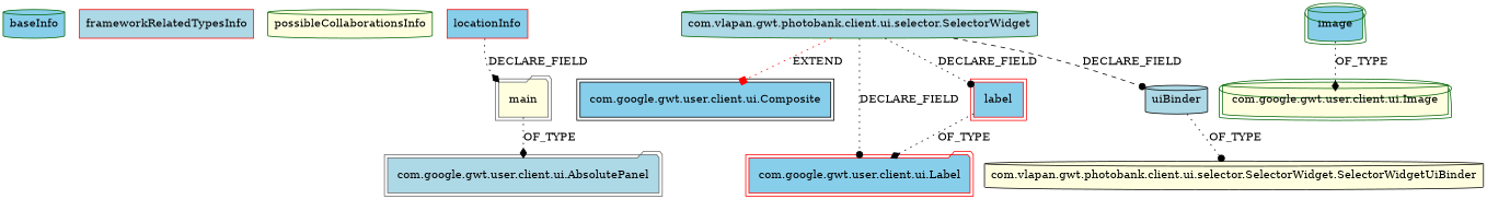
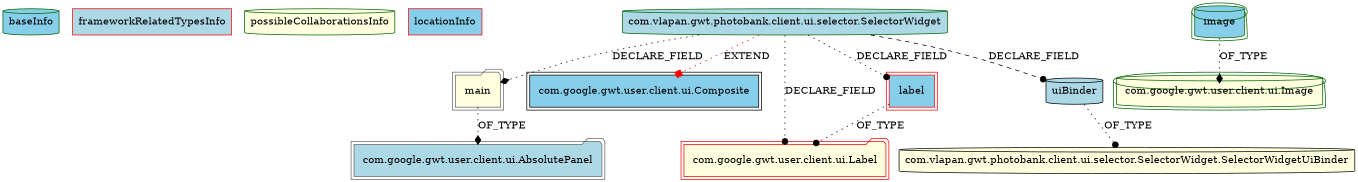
  digraph {
    node [color=darkgreen fillcolor=skyblue shape=cylinder style=filled isFrameworkType=true]
    edge [arrowhead=dot style=dotted]
    baseInfo [category=extension_graph graphId=4632 isAnonymous=false possibleRelation=true isFrameworkType=""]
    frameworkRelatedTypesInfo [0="com.google.gwt.user.client.ui.Composite" color=red fillcolor=lightblue shape=box isFrameworkType=""]
    possibleCollaborationsInfo [0="4632~FIELD_DECLARATION-~com.google.gwt.user.client.ui.Composite ~com.google.gwt.uibinder.client.UiBinder ~false~false" fillcolor=lightyellow isFrameworkType=""]
    locationInfo [color=red contextSignature=SelectorWidget filePath="/vlapan-PhotoBank/PhotoBank-master/src/com/vlapan/gwt/photobank/client/ui/selector/SelectorWidget.java" graphId=4632 projectName="vlapan-PhotoBank" shape=box isFrameworkType=""]
    n5 [fillcolor=lightblue isFrameworkType=false label="com.vlapan.gwt.photobank.client.ui.selector.SelectorWidget" vertexType=ROOT_CLIENT_CLASS_DECLARATION]
    n6 [color=black label="com.google.gwt.user.client.ui.Composite" peripheries=2 shape=box vertexType=FRAMEWORK_CLASS_TYPE]
    n7 [color=red label=label peripheries=2 shape=box vertexType=FIELD_DECLARATION]
    n8 [color=gray40 fillcolor=lightyellow label=main peripheries=2 shape=folder vertexType=FIELD_DECLARATION]
    n9 [color=black fillcolor=lightblue isFrameworkType=false label=uiBinder vertexType=FIELD_DECLARATION]
-   n10 [color=red label="com.google.gwt.user.client.ui.Label" peripheries=2 shape=folder vertexType=FRAMEWORK_CLASS_TYPE]
+   n10 [color=red fillcolor=lightyellow label="com.google.gwt.user.client.ui.Label" peripheries=2 shape=folder vertexType=FRAMEWORK_CLASS_TYPE]
    n11 [label=image peripheries=2 vertexType=FIELD_DECLARATION]
    n12 [fillcolor=lightyellow label="com.google.gwt.user.client.ui.Image" peripheries=2 vertexType=FRAMEWORK_CLASS_TYPE]
    n13 [color=gray40 fillcolor=lightblue label="com.google.gwt.user.client.ui.AbsolutePanel" peripheries=2 shape=folder vertexType=FRAMEWORK_CLASS_TYPE]
    n14 [color=black fillcolor=lightyellow isFrameworkType=false label="com.vlapan.gwt.photobank.client.ui.selector.SelectorWidget.SelectorWidgetUiBinder" vertexType=REFERENCE_CLIENT_CLASS_DECLARATION]
    n5 -> n6 [arrowhead=box color=red label=EXTEND]
    n5 -> n7 [label=DECLARE_FIELD]
-   locationInfo -> n8 [arrowhead=diamond label=DECLARE_FIELD]
+   n5 -> n8 [arrowhead=diamond label=DECLARE_FIELD]
    n5 -> n9 [label=DECLARE_FIELD style=dashed]
    n5 -> n10 [label=DECLARE_FIELD]
-   n7 -> n10 [arrowhead=diamond label=OF_TYPE]
+   n7 -> n10 [label=OF_TYPE]
    n8 -> n13 [arrowhead=diamond label=OF_TYPE]
    n9 -> n14 [label=OF_TYPE]
    n11 -> n12 [arrowhead=diamond label=OF_TYPE]
  }
